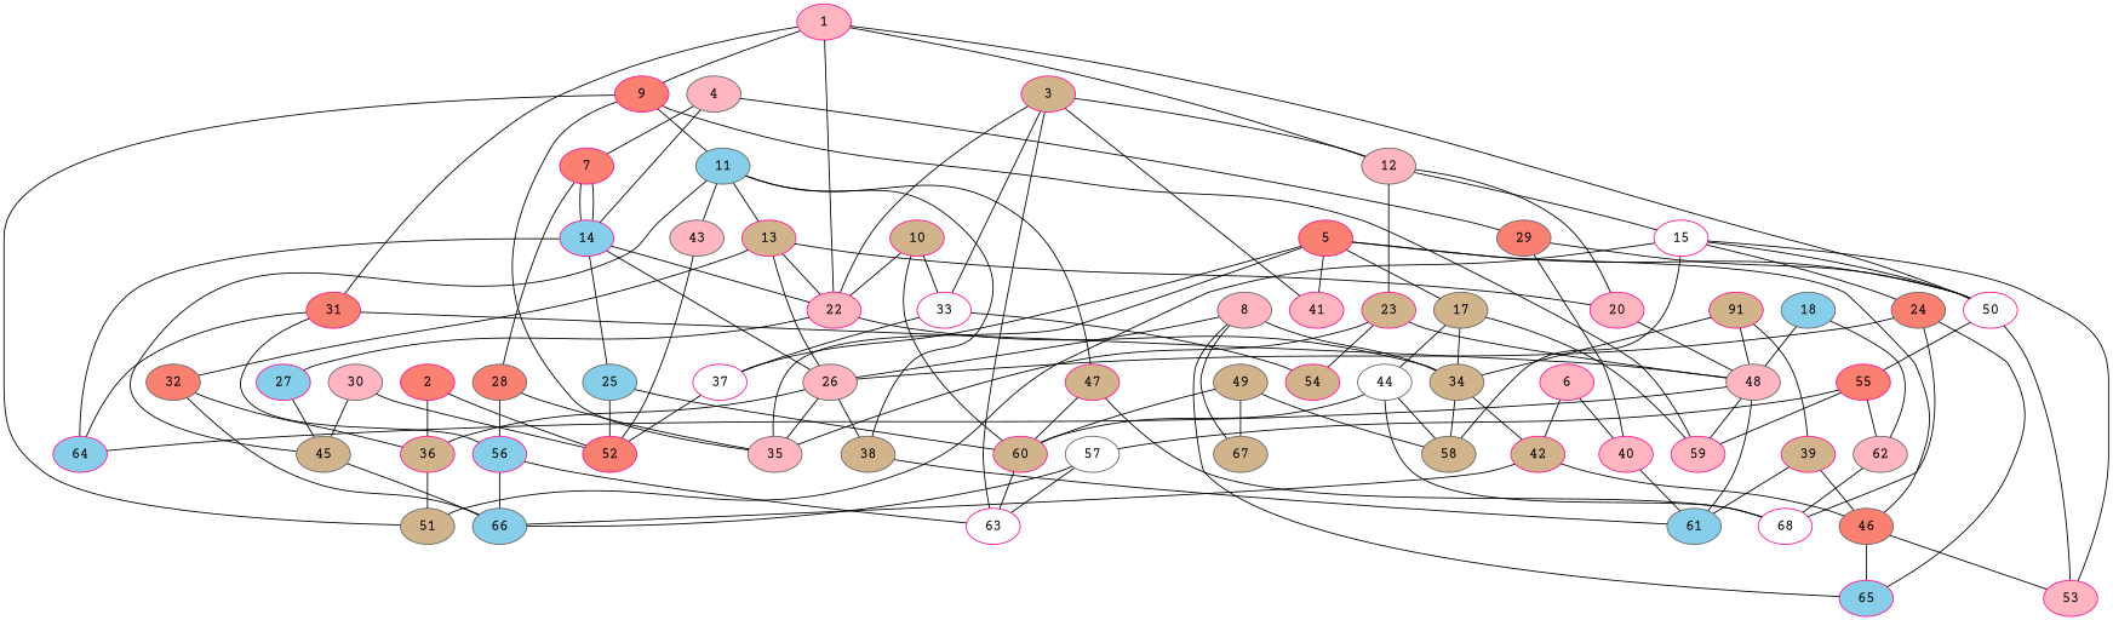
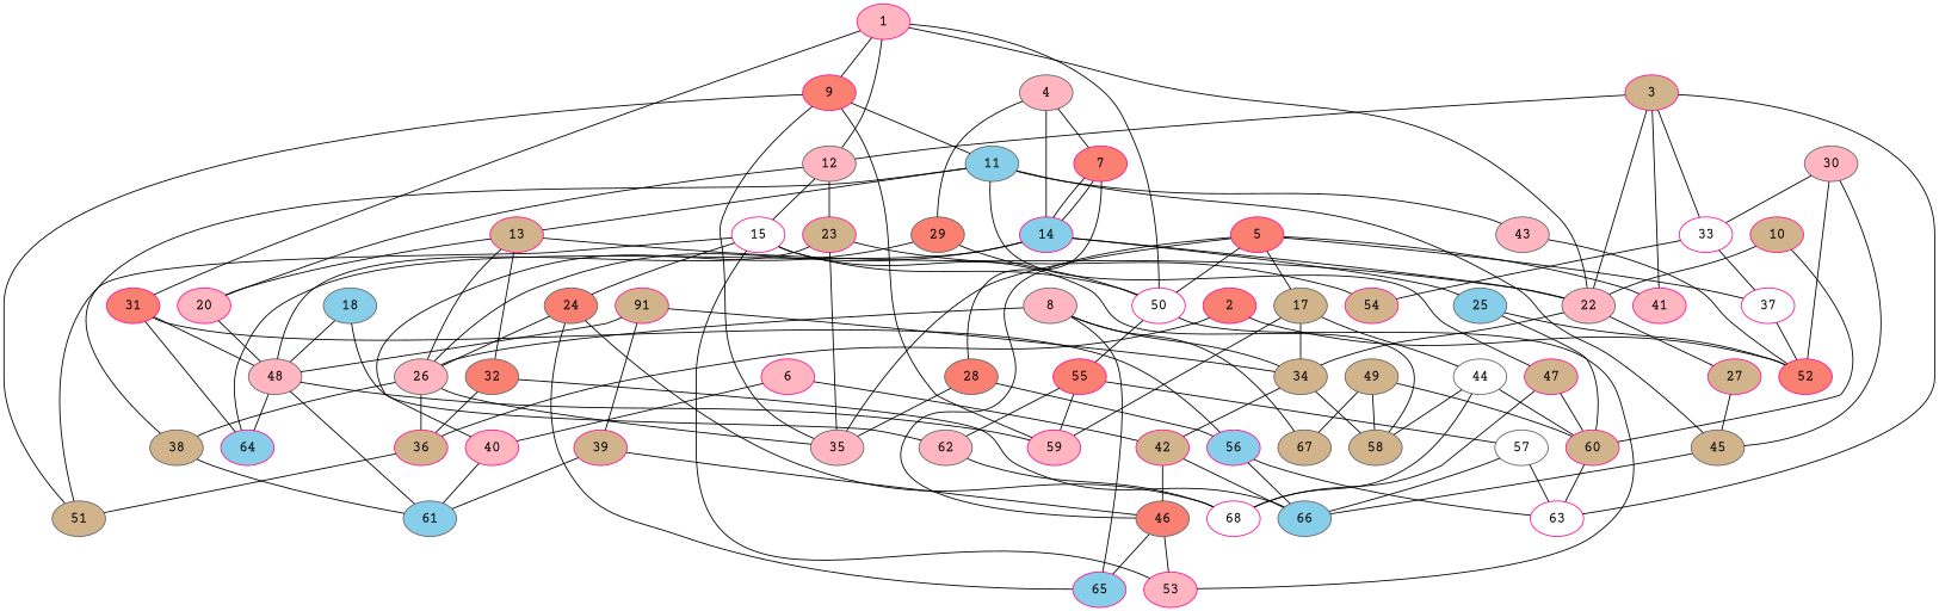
  graph {
    fontname="Courier Prime"
    node [color=deeppink fillcolor=tan fontname="Courier Prime" style=filled]
    edge [fontname="Courier Prime"]
    1 [fillcolor=lightpink]
    9 [fillcolor=salmon]
    12 [color=gray40 fillcolor=lightpink]
-   22 [fillcolor=lightpink]
+   22 [color=gray40 fillcolor=lightpink]
    31 [fillcolor=salmon]
    50 [fillcolor=white]
    11 [color=gray40 fillcolor=skyblue]
    35 [color=gray40 fillcolor=lightpink]
    51 [color=gray40]
    59 [fillcolor=lightpink]
    15 [fillcolor=white]
    20 [fillcolor=lightpink]
    23
    34 [color=gray40]
-   27 [fillcolor=skyblue]
+   27
    64 [fillcolor=skyblue]
    48 [color=gray40 fillcolor=lightpink]
    56 [fillcolor=skyblue]
    53 [fillcolor=lightpink]
    55 [fillcolor=salmon]
    2 [fillcolor=salmon]
    36
    52 [fillcolor=salmon]
    3
    33 [fillcolor=white]
    41 [fillcolor=lightpink]
    63 [fillcolor=white]
    37 [fillcolor=white]
    54
    4 [color=gray40 fillcolor=lightpink]
    7 [fillcolor=salmon]
    14 [fillcolor=skyblue]
    29 [color=gray40 fillcolor=salmon]
    28 [color=gray40 fillcolor=salmon]
    26 [color=gray40 fillcolor=lightpink]
    25 [color=gray40 fillcolor=skyblue]
    40 [fillcolor=lightpink]
    5 [fillcolor=salmon]
    17 [color=gray40]
    46 [color=gray40 fillcolor=salmon]
    44 [color=gray40 fillcolor=white]
    38 [color=gray40]
    65 [fillcolor=skyblue]
    6 [fillcolor=lightpink]
    42
    61 [color=gray40 fillcolor=skyblue]
    66 [color=gray40 fillcolor=skyblue]
    8 [color=gray40 fillcolor=lightpink]
    67 [color=gray40]
    58 [color=gray40]
    13
    43 [color=gray40 fillcolor=lightpink]
    45 [color=gray40]
    47
    10
    60
    32 [color=gray40 fillcolor=salmon]
    68 [fillcolor=white]
    24 [color=gray40 fillcolor=salmon]
    18 [color=gray40 fillcolor=skyblue]
    62 [color=gray40 fillcolor=lightpink]
    n62 [label=91]
    39
    30 [color=gray40 fillcolor=lightpink]
    49 [color=gray40]
    57 [color=gray40 fillcolor=white]
    1 -- 9
    1 -- 12
    1 -- 22
    1 -- 31
    1 -- 50
    9 -- 11
    9 -- 35
    9 -- 51
    9 -- 59
    12 -- 15
    12 -- 20
    12 -- 23
    22 -- 34
    22 -- 27
    31 -- 64
    31 -- 48
    31 -- 56
    50 -- 53
    50 -- 55
    11 -- 38
    11 -- 13
    11 -- 43
    11 -- 45
    11 -- 47
    15 -- 50
    15 -- 51
    15 -- 53
    15 -- 58
    15 -- 24
    20 -- 48
    23 -- 35
    23 -- 48
    23 -- 54
    34 -- 42
    34 -- 58
    27 -- 45
    48 -- 59
    48 -- 64
    48 -- 61
    56 -- 63
    56 -- 66
    55 -- 59
    55 -- 62
    55 -- 57
    2 -- 36
    2 -- 52
    36 -- 51
    3 -- 12
    3 -- 22
    3 -- 33
    3 -- 41
    3 -- 63
    33 -- 37
    33 -- 54
    37 -- 52
    4 -- 7
    4 -- 14
    4 -- 29
    7 -- 14
    7 -- 14
    7 -- 28
    14 -- 22
    14 -- 64
    14 -- 26
    14 -- 25
    29 -- 50
    29 -- 40
    28 -- 35
    28 -- 56
    26 -- 35
    26 -- 36
    26 -- 38
    25 -- 52
    25 -- 60
    40 -- 61
    5 -- 50
    5 -- 35
    5 -- 41
    5 -- 37
    5 -- 17
    5 -- 46
    17 -- 59
    17 -- 34
    17 -- 44
    46 -- 53
    46 -- 65
    44 -- 58
    44 -- 60
    44 -- 68
    38 -- 61
    6 -- 40
    6 -- 42
    42 -- 46
    42 -- 66
    8 -- 34
    8 -- 26
    8 -- 65
    8 -- 67
    13 -- 22
    13 -- 20
    13 -- 26
    13 -- 32
    43 -- 52
    45 -- 66
    47 -- 60
    47 -- 68
    10 -- 22
    10 -- 60
    60 -- 63
    32 -- 36
    32 -- 66
    24 -- 26
    24 -- 65
    24 -- 68
    18 -- 48
    18 -- 62
    62 -- 68
    n62 -- 34
    n62 -- 48
    n62 -- 39
    39 -- 46
    39 -- 61
    30 -- 52
-   10 -- 33
+   30 -- 33
    30 -- 45
    49 -- 67
    49 -- 58
    49 -- 60
    57 -- 63
    57 -- 66
  }
